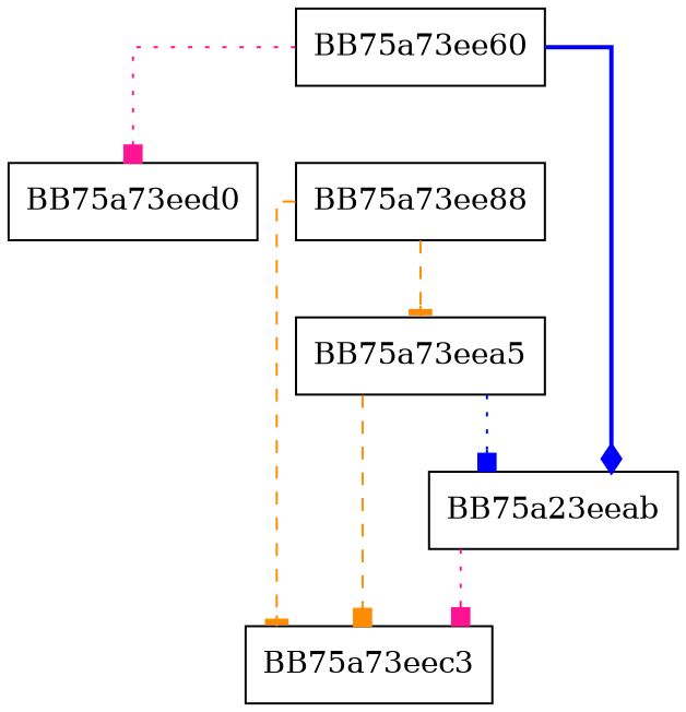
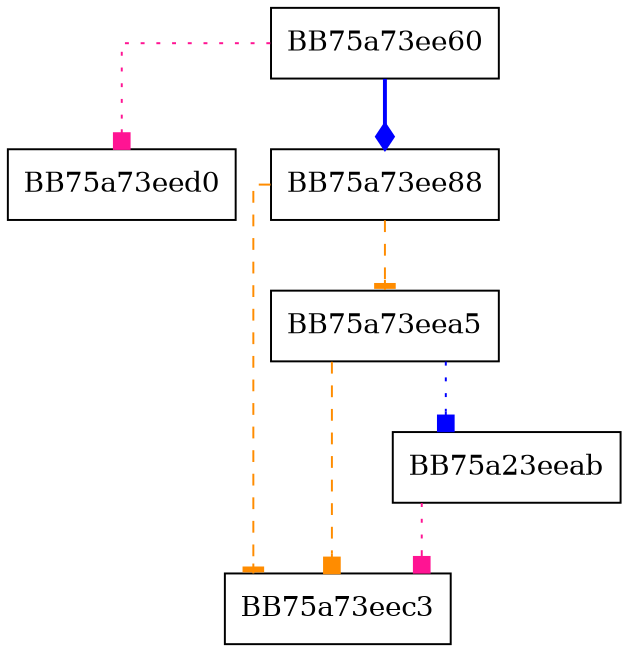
  digraph {
    splines=ortho
    node [shape=box]
    edge [arrowhead=box color=darkorange style=dotted]
    BB75a73ee60
    BB75a73eed0
    BB75a73ee88
    BB75a73eec3
    BB75a73eea5
    n6 [label=BB75a23eeab]
    BB75a73ee60 -> BB75a73eed0 [color=deeppink]
-   BB75a73ee60 -> n6 [arrowhead=diamond color=blue style=bold]
+   BB75a73ee60 -> BB75a73ee88 [arrowhead=diamond color=blue style=bold]
    BB75a73ee88 -> BB75a73eec3 [arrowhead=tee style=dashed]
    BB75a73ee88 -> BB75a73eea5 [arrowhead=tee style=dashed]
    BB75a73eea5 -> BB75a73eec3 [style=dashed]
    BB75a73eea5 -> n6 [color=blue]
    n6 -> BB75a73eec3 [color=deeppink]
  }
